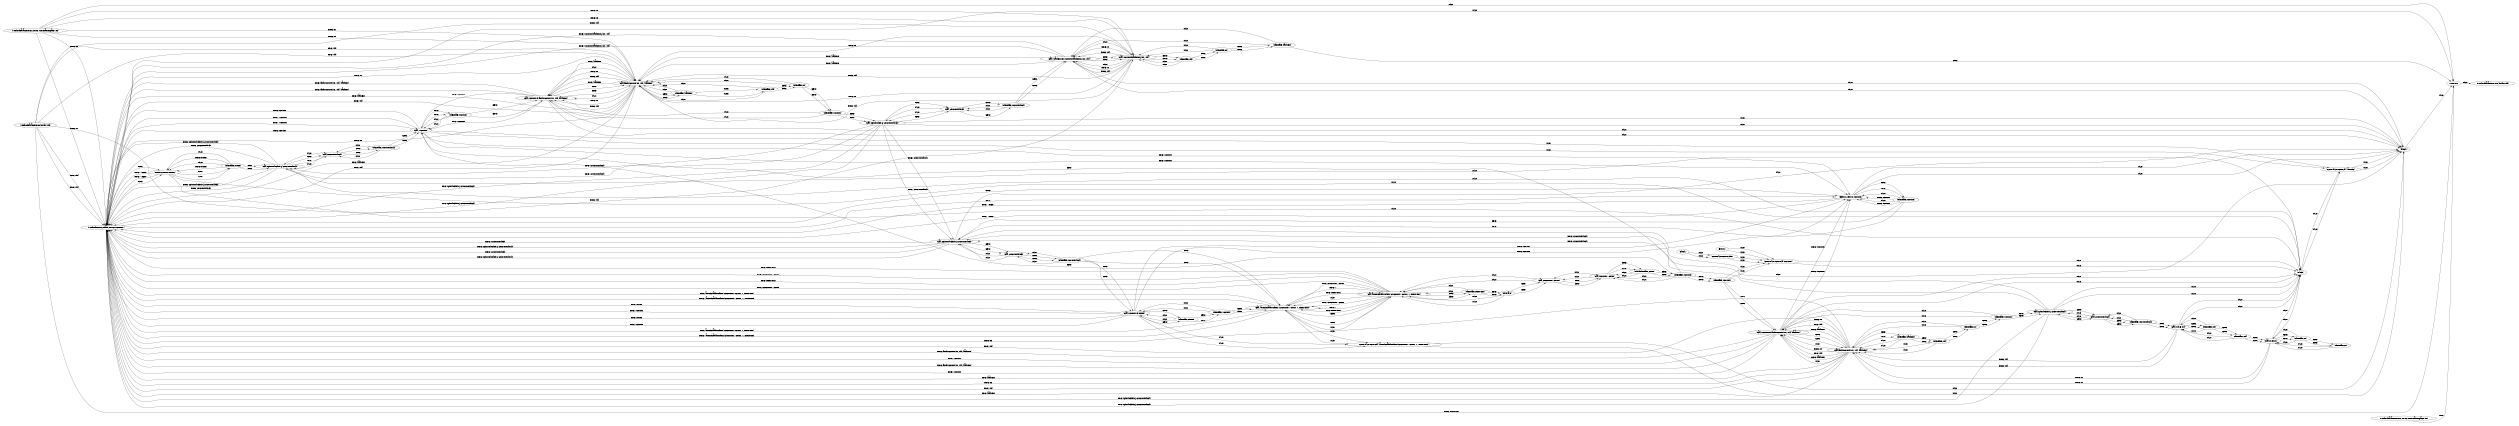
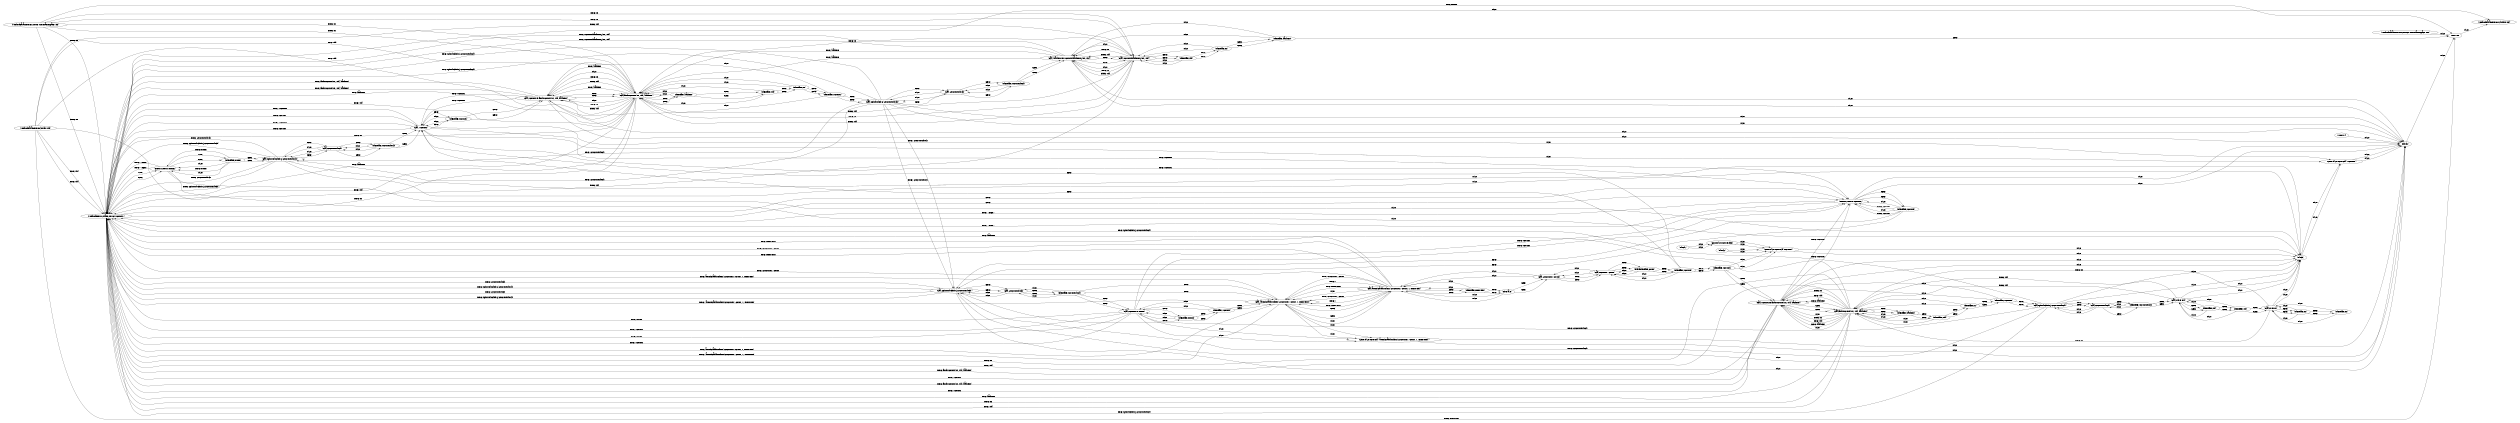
  digraph {
    rankdir=LR
    n1 [label="(MethodReturn,static struct ucounts *)"]
    n2 [label="(Return,return NULL;)"]
    n3 [label="(Return,return ucounts;)"]
    1000100
    n5 [label="(Identifier,NULL)"]
    n6 [label="(Block,)"]
    n7 [label="(Block,)"]
    n8 [label="(Identifier,ucounts)"]
    n9 [label="(MethodParameterOut,kuid_t uid)"]
    n10 [label="(MethodParameterIn,struct user_namespace *ns)"]
    n11 [label="(Call,ucounts_hashentry(ns, uid))"]
    n12 [label="(Call,find_ucounts(ns, uid, hashent))"]
    n13 [label="(Call,*hashent = ucounts_hashentry(ns, uid))"]
    n14 [label="(Identifier,uid)"]
    n15 [label="(Call,ucounts = find_ucounts(ns, uid, hashent))"]
    n16 [label="(Identifier,hashent)"]
    n17 [label="(MethodParameterOut,struct user_namespace *ns)"]
    n18 [label="(MethodParameterIn,kuid_t uid)"]
    n19 [label="(Call,spin_unlock_irq(&ucounts_lock))"]
    n20 [label="(Call,&ucounts_lock)"]
-   n21 [label="(ControlStructure,if (!atomic))"]
+   n21 [label="(ControlStructure,if (!ucounts))"]
    n22 [label="(Identifier,ns)"]
    n23 [label="(Call,ns = ns)"]
    n24 [label="(Identifier,ns)"]
    n25 [label="(Call,find_ucounts(ns, uid, hashent))"]
    n26 [label="(Call,ucounts = find_ucounts(ns, uid, hashent))"]
    n27 [label="(Identifier,hashent)"]
    n28 [label="(Identifier,uid)"]
    n29 [label="(Call,uid = uid)"]
    n30 [label="(Identifier,uid)"]
    n31 [label="(Call,&ucounts_lock)"]
    n32 [label="(Identifier,ucounts_lock)"]
    n33 [label="(Call,spin_lock_irq(&ucounts_lock))"]
    n34 [label="(Call,spin_unlock_irq(&ucounts_lock))"]
    n35 [label="(Call,&ucounts_lock)"]
    n36 [label="(Identifier,uid)"]
    n37 [label="(Identifier,ns)"]
    n38 [label="(Identifier,ucounts)"]
    n39 [label="(Block,)"]
    n40 [label="(ControlStructure,if (ucounts))"]
    n41 [label="(Identifier,ucounts)"]
    n42 [label="(ControlStructure,else)"]
    n43 [label="(Block,)"]
    n44 [label="(ControlStructure,if (!atomic_add_unless(&ucounts->count, 1, INT_MAX)))"]
    n45 [label="(Call,&ucounts->count)"]
    n46 [label="(Call,ucounts->count)"]
    n47 [label="(Call,atomic_add_unless(&ucounts->count, 1, INT_MAX))"]
    n48 [label="(FieldIdentifier,count)"]
    n49 [label="(Identifier,INT_MAX)"]
    n50 [label="(Call,!atomic_add_unless(&ucounts->count, 1, INT_MAX))"]
    n51 [label="(Identifier,ucounts)"]
    n52 [label="(Call,!ucounts)"]
    n53 [label="(Identifier,ucounts)"]
    n54 [label="(Literal,8)"]
    n55 [label="(Identifier,NULL)"]
    n56 [label="(Call,ucounts = NULL)"]
    n57 [label="(Identifier,ucounts)"]
    n58 [label="(Identifier,hashent)"]
    n59 [label="(Identifier,ns)"]
    n60 [label="(Identifier,ucounts_lock)"]
    n61 [label="(Call,spin_lock_irq(&ucounts_lock))"]
    n62 [label="(Call,&ucounts_lock)"]
    n63 [label="(Identifier,ucounts_lock)"]
    n64 [label="(Identifier,ucounts)"]
    n65 [label="(Identifier,uid)"]
    n66 [label="(Identifier,ns)"]
    n67 [label="(Identifier,ucounts_lock)"]
+   1000104
    n1 -> n2 [label="CFG: "]
    n1 -> n2 [label="CFG: "]
    n1 -> n3 [label="CFG: "]
    n1 -> n3 [label="CFG: "]
-   n1 -> 1000100 [label="AST: "]
+   n1 -> n9 [label="AST: "]
    n2 -> n1 [label="DDG: <RET>"]
    n2 -> n1 [label="DDG: <RET>"]
    n2 -> n5 [label="CFG: "]
    n2 -> n5 [label="CFG: "]
    n2 -> n6 [label="AST: "]
    n2 -> n6 [label="AST: "]
    n3 -> n1 [label="DDG: <RET>"]
    n3 -> n1 [label="DDG: <RET>"]
    n3 -> n7 [label="AST: "]
    n3 -> n7 [label="AST: "]
    n3 -> n8 [label="CFG: "]
    n3 -> n8 [label="CFG: "]
    1000100 -> n9 [label="AST: "]
    n5 -> n2 [label="AST: "]
    n5 -> n2 [label="DDG: NULL"]
    n5 -> n2 [label="AST: "]
    n5 -> n2 [label="DDG: NULL"]
    n5 -> n19 [label="CFG: "]
    n5 -> n19 [label="CFG: "]
    n6 -> n21 [label="AST: "]
    n6 -> n21 [label="AST: "]
    n7 -> 1000100 [label="AST: "]
    n8 -> n3 [label="AST: "]
    n8 -> n3 [label="DDG: ucounts"]
    n8 -> n3 [label="AST: "]
    n8 -> n3 [label="DDG: ucounts"]
    n8 -> n34 [label="CFG: "]
    n8 -> n34 [label="CFG: "]
    n10 -> n1 [label="DDG: ns"]
    n10 -> n1 [label="DDG: ns"]
-   n10 -> 1000100 [label="AST: "]
+   n10 -> 1000100 [label="DDG: NULL"]
    n10 -> n11 [label="DDG: ns"]
    n10 -> n11 [label="DDG: ns"]
    n10 -> n12 [label="DDG: ns"]
    n10 -> n12 [label="DDG: ns"]
    n11 -> n12 [label="DDG: ns"]
    n11 -> n12 [label="DDG: uid"]
    n11 -> n12 [label="DDG: ns"]
    n11 -> n12 [label="DDG: uid"]
    n11 -> n13 [label="AST: "]
    n11 -> n13 [label="DDG: ns"]
    n11 -> n13 [label="DDG: uid"]
    n11 -> n13 [label="AST: "]
    n11 -> n13 [label="DDG: ns"]
    n11 -> n13 [label="DDG: uid"]
    n11 -> n14 [label="CFG: "]
    n11 -> n14 [label="CFG: "]
    n12 -> n1 [label="DDG: hashent"]
    n12 -> n1 [label="DDG: uid"]
    n12 -> n1 [label="DDG: ns"]
    n12 -> n1 [label="DDG: hashent"]
    n12 -> n1 [label="DDG: uid"]
    n12 -> n1 [label="DDG: ns"]
    n12 -> n15 [label="AST: "]
    n12 -> n15 [label="DDG: ns"]
    n12 -> n15 [label="DDG: uid"]
    n12 -> n15 [label="DDG: hashent"]
    n12 -> n15 [label="AST: "]
    n12 -> n15 [label="DDG: ns"]
    n12 -> n15 [label="DDG: uid"]
    n12 -> n15 [label="DDG: hashent"]
    n12 -> n16 [label="CFG: "]
    n12 -> n16 [label="CFG: "]
    n13 -> n1 [label="DDG: ucounts_hashentry(ns, uid)"]
    n13 -> n1 [label="DDG: ucounts_hashentry(ns, uid)"]
    n13 -> n7 [label="AST: "]
    n13 -> n7 [label="AST: "]
    n13 -> n11 [label="CFG: "]
    n13 -> n11 [label="CFG: "]
    n13 -> n12 [label="DDG: hashent"]
    n13 -> n12 [label="DDG: hashent"]
    n14 -> n11 [label="AST: "]
    n14 -> n11 [label="AST: "]
    n14 -> n59 [label="CFG: "]
    n14 -> n59 [label="CFG: "]
    n15 -> n1 [label="DDG: find_ucounts(ns, uid, hashent)"]
    n15 -> n1 [label="DDG: find_ucounts(ns, uid, hashent)"]
    n15 -> n7 [label="AST: "]
    n15 -> n7 [label="AST: "]
    n15 -> n12 [label="CFG: "]
    n15 -> n12 [label="CFG: "]
    n15 -> n52 [label="DDG: ucounts"]
    n15 -> n52 [label="DDG: ucounts"]
    n16 -> n12 [label="AST: "]
    n16 -> n12 [label="AST: "]
    n16 -> n65 [label="CFG: "]
    n16 -> n65 [label="CFG: "]
-   n17 -> 1000100 [label="INT: "]
+   n17 -> 1000100 [label="AST: "]
    n18 -> n1 [label="DDG: uid"]
    n18 -> n1 [label="DDG: uid"]
    n18 -> 1000100 [label="DDG: INT_MAX"]
    n18 -> n11 [label="DDG: uid"]
    n18 -> n11 [label="DDG: uid"]
    n18 -> n12 [label="DDG: uid"]
    n18 -> n12 [label="DDG: uid"]
    n19 -> n1 [label="DDG: spin_unlock_irq(&ucounts_lock)"]
    n19 -> n1 [label="DDG: &ucounts_lock"]
    n19 -> n1 [label="DDG: spin_unlock_irq(&ucounts_lock)"]
    n19 -> n1 [label="DDG: &ucounts_lock"]
    n19 -> n6 [label="AST: "]
    n19 -> n6 [label="AST: "]
    n19 -> n20 [label="CFG: "]
    n19 -> n20 [label="CFG: "]
    n20 -> n19 [label="AST: "]
    n20 -> n19 [label="AST: "]
    n20 -> n67 [label="CFG: "]
    n20 -> n67 [label="CFG: "]
    n21 -> n7 [label="AST: "]
    n21 -> n7 [label="AST: "]
    n22 -> n23 [label="AST: "]
    n22 -> n23 [label="AST: "]
    n22 -> n24 [label="CFG: "]
    n22 -> n24 [label="CFG: "]
    n23 -> n6 [label="AST: "]
    n23 -> n6 [label="AST: "]
    n23 -> n22 [label="CFG: "]
    n23 -> n22 [label="CFG: "]
    n23 -> n25 [label="DDG: ns"]
    n23 -> n25 [label="DDG: ns"]
    n24 -> n23 [label="AST: "]
    n24 -> n23 [label="AST: "]
    n25 -> n1 [label="DDG: hashent"]
    n25 -> n1 [label="DDG: ns"]
    n25 -> n1 [label="DDG: uid"]
    n25 -> n1 [label="DDG: hashent"]
    n25 -> n1 [label="DDG: ns"]
    n25 -> n1 [label="DDG: uid"]
    n25 -> n26 [label="AST: "]
    n25 -> n26 [label="DDG: ns"]
    n25 -> n26 [label="DDG: uid"]
    n25 -> n26 [label="DDG: hashent"]
    n25 -> n26 [label="AST: "]
    n25 -> n26 [label="DDG: ns"]
    n25 -> n26 [label="DDG: uid"]
    n25 -> n26 [label="DDG: hashent"]
    n25 -> n27 [label="CFG: "]
    n25 -> n27 [label="CFG: "]
    n26 -> n1 [label="DDG: find_ucounts(ns, uid, hashent)"]
    n26 -> n1 [label="DDG: ucounts"]
    n26 -> n1 [label="DDG: find_ucounts(ns, uid, hashent)"]
    n26 -> n1 [label="DDG: ucounts"]
    n26 -> n3 [label="DDG: ucounts"]
    n26 -> n3 [label="DDG: ucounts"]
    n26 -> n6 [label="AST: "]
    n26 -> n6 [label="AST: "]
    n26 -> n25 [label="CFG: "]
    n26 -> n25 [label="CFG: "]
    n27 -> n25 [label="AST: "]
    n27 -> n25 [label="AST: "]
    n27 -> n36 [label="CFG: "]
    n27 -> n36 [label="CFG: "]
    n28 -> n29 [label="AST: "]
    n28 -> n29 [label="AST: "]
    n28 -> n30 [label="CFG: "]
    n28 -> n30 [label="CFG: "]
    n29 -> n6 [label="AST: "]
    n29 -> n6 [label="AST: "]
    n29 -> n25 [label="DDG: uid"]
    n29 -> n25 [label="DDG: uid"]
    n29 -> n28 [label="CFG: "]
    n29 -> n28 [label="CFG: "]
    n30 -> n23 [label="CFG: "]
    n30 -> n23 [label="CFG: "]
    n30 -> n29 [label="AST: "]
    n30 -> n29 [label="AST: "]
    n31 -> n32 [label="CFG: "]
    n31 -> n32 [label="CFG: "]
    n31 -> n33 [label="AST: "]
    n31 -> n33 [label="AST: "]
    n32 -> n29 [label="CFG: "]
    n32 -> n29 [label="CFG: "]
    n32 -> n31 [label="AST: "]
    n32 -> n31 [label="AST: "]
    n33 -> n1 [label="DDG: spin_lock_irq(&ucounts_lock)"]
    n33 -> n1 [label="DDG: spin_lock_irq(&ucounts_lock)"]
    n33 -> n6 [label="AST: "]
    n33 -> n6 [label="AST: "]
    n33 -> n31 [label="CFG: "]
    n33 -> n31 [label="CFG: "]
    n33 -> n34 [label="DDG: &ucounts_lock"]
    n33 -> n34 [label="DDG: &ucounts_lock"]
    n34 -> n1 [label="DDG: spin_unlock_irq(&ucounts_lock)"]
    n34 -> n1 [label="DDG: &ucounts_lock"]
    n34 -> n1 [label="DDG: spin_unlock_irq(&ucounts_lock)"]
    n34 -> n1 [label="DDG: &ucounts_lock"]
    n34 -> n7 [label="AST: "]
    n34 -> n7 [label="AST: "]
    n34 -> n35 [label="CFG: "]
    n34 -> n35 [label="CFG: "]
    n35 -> n34 [label="AST: "]
    n35 -> n34 [label="AST: "]
    n35 -> n60 [label="CFG: "]
    n35 -> n60 [label="CFG: "]
    n36 -> n25 [label="AST: "]
    n36 -> n25 [label="AST: "]
    n36 -> n37 [label="CFG: "]
    n36 -> n37 [label="CFG: "]
    n37 -> n25 [label="AST: "]
    n37 -> n25 [label="AST: "]
    n37 -> n38 [label="CFG: "]
    n37 -> n38 [label="CFG: "]
    n38 -> n26 [label="AST: "]
    n38 -> n26 [label="AST: "]
    n38 -> n33 [label="CFG: "]
    n38 -> n33 [label="CFG: "]
    n39 -> n40 [label="AST: "]
    n39 -> n40 [label="AST: "]
    n40 -> n6 [label="AST: "]
    n40 -> n6 [label="AST: "]
    n41 -> n26 [label="CFG: "]
    n41 -> n26 [label="CFG: "]
    n41 -> n40 [label="AST: "]
    n41 -> n40 [label="AST: "]
    n42 -> n40 [label="AST: "]
    n42 -> n40 [label="AST: "]
    n43 -> n42 [label="AST: "]
    n43 -> n42 [label="AST: "]
    n44 -> n7 [label="AST: "]
    n44 -> n7 [label="AST: "]
    n45 -> n46 [label="CFG: "]
    n45 -> n46 [label="CFG: "]
    n45 -> n47 [label="AST: "]
    n45 -> n47 [label="AST: "]
    n46 -> n45 [label="AST: "]
    n46 -> n45 [label="AST: "]
    n46 -> n48 [label="CFG: "]
    n46 -> n48 [label="CFG: "]
    n47 -> n1 [label="DDG: &ucounts->count"]
    n47 -> n1 [label="DDG: INT_MAX"]
    n47 -> n1 [label="DDG: &ucounts->count"]
    n47 -> n1 [label="DDG: INT_MAX"]
    n47 -> n49 [label="CFG: "]
    n47 -> n49 [label="CFG: "]
    n47 -> n50 [label="AST: "]
    n47 -> n50 [label="DDG: &ucounts->count"]
    n47 -> n50 [label="DDG: 1"]
    n47 -> n50 [label="DDG: INT_MAX"]
    n47 -> n50 [label="AST: "]
    n47 -> n50 [label="DDG: &ucounts->count"]
    n47 -> n50 [label="DDG: 1"]
    n47 -> n50 [label="DDG: INT_MAX"]
    n48 -> n46 [label="AST: "]
    n48 -> n46 [label="AST: "]
    n48 -> n51 [label="CFG: "]
    n48 -> n51 [label="CFG: "]
    n49 -> n47 [label="AST: "]
    n49 -> n47 [label="AST: "]
    n49 -> n54 [label="CFG: "]
    n49 -> n54 [label="CFG: "]
    n50 -> n1 [label="DDG: !atomic_add_unless(&ucounts->count, 1, INT_MAX)"]
    n50 -> n1 [label="DDG: atomic_add_unless(&ucounts->count, 1, INT_MAX)"]
    n50 -> n1 [label="DDG: !atomic_add_unless(&ucounts->count, 1, INT_MAX)"]
    n50 -> n1 [label="DDG: atomic_add_unless(&ucounts->count, 1, INT_MAX)"]
    n50 -> n44 [label="AST: "]
    n50 -> n44 [label="AST: "]
    n50 -> n47 [label="CFG: "]
    n50 -> n47 [label="CFG: "]
    n51 -> n41 [label="CFG: "]
    n51 -> n41 [label="CFG: "]
    n51 -> n46 [label="AST: "]
    n51 -> n46 [label="AST: "]
    n51 -> n52 [label="CFG: "]
    n51 -> n52 [label="CFG: "]
    n52 -> n1 [label="DDG: ucounts"]
    n52 -> n1 [label="DDG: !ucounts"]
    n52 -> n1 [label="DDG: ucounts"]
    n52 -> n1 [label="DDG: !ucounts"]
    n52 -> n3 [label="DDG: ucounts"]
    n52 -> n3 [label="DDG: ucounts"]
    n52 -> n21 [label="AST: "]
    n52 -> n21 [label="AST: "]
    n52 -> n53 [label="CFG: "]
    n52 -> n53 [label="CFG: "]
    n53 -> n15 [label="CFG: "]
    n53 -> n15 [label="CFG: "]
    n53 -> n52 [label="AST: "]
    n53 -> n52 [label="AST: "]
    n54 -> n45 [label="CFG: "]
    n54 -> n45 [label="CFG: "]
    n54 -> n47 [label="AST: "]
    n54 -> n47 [label="AST: "]
    n55 -> n56 [label="AST: "]
    n55 -> n56 [label="AST: "]
    n55 -> n57 [label="CFG: "]
    n55 -> n57 [label="CFG: "]
    n56 -> n1 [label="DDG: NULL"]
    n56 -> n1 [label="DDG: ucounts"]
    n56 -> n1 [label="DDG: NULL"]
    n56 -> n1 [label="DDG: ucounts"]
    n56 -> n3 [label="DDG: ucounts"]
    n56 -> n3 [label="DDG: ucounts"]
    n56 -> n44 [label="AST: "]
    n56 -> n44 [label="AST: "]
    n56 -> n55 [label="CFG: "]
    n56 -> n55 [label="CFG: "]
    n57 -> n50 [label="CFG: "]
    n57 -> n50 [label="CFG: "]
    n57 -> n56 [label="AST: "]
    n57 -> n56 [label="AST: "]
    n58 -> 1000100 [label="CFG: "]
    n58 -> n13 [label="AST: "]
    n58 -> n13 [label="AST: "]
    n59 -> n11 [label="AST: "]
    n59 -> n11 [label="AST: "]
    n59 -> n58 [label="CFG: "]
    n59 -> n58 [label="CFG: "]
    n60 -> n35 [label="AST: "]
    n60 -> n35 [label="AST: "]
    n60 -> n50 [label="CFG: "]
    n60 -> n50 [label="CFG: "]
    n60 -> n56 [label="CFG: "]
    n60 -> n56 [label="CFG: "]
    n61 -> n1 [label="DDG: spin_lock_irq(&ucounts_lock)"]
    n61 -> n1 [label="DDG: spin_lock_irq(&ucounts_lock)"]
    n61 -> n7 [label="AST: "]
    n61 -> n7 [label="AST: "]
    n61 -> n19 [label="DDG: &ucounts_lock"]
    n61 -> n19 [label="DDG: &ucounts_lock"]
    n61 -> n34 [label="DDG: &ucounts_lock"]
    n61 -> n34 [label="DDG: &ucounts_lock"]
    n61 -> n62 [label="CFG: "]
    n61 -> n62 [label="CFG: "]
    n62 -> n61 [label="AST: "]
    n62 -> n61 [label="AST: "]
    n62 -> n63 [label="CFG: "]
    n62 -> n63 [label="CFG: "]
    n63 -> n13 [label="CFG: "]
    n63 -> n13 [label="CFG: "]
    n63 -> n62 [label="AST: "]
    n63 -> n62 [label="AST: "]
    n64 -> n15 [label="AST: "]
    n64 -> n15 [label="AST: "]
    n64 -> n61 [label="CFG: "]
    n64 -> n61 [label="CFG: "]
    n65 -> n12 [label="AST: "]
    n65 -> n12 [label="AST: "]
    n65 -> n66 [label="CFG: "]
    n65 -> n66 [label="CFG: "]
    n66 -> n12 [label="AST: "]
    n66 -> n12 [label="AST: "]
    n66 -> n64 [label="CFG: "]
    n66 -> n64 [label="CFG: "]
    n67 -> n20 [label="AST: "]
    n67 -> n20 [label="AST: "]
    n67 -> n52 [label="CFG: "]
    n67 -> n52 [label="CFG: "]
+   1000104 -> n7 [label="AST: "]
  }
